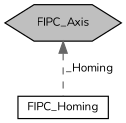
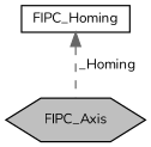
  digraph {
    fontname=Nunito
    node [color=black fontname=Nunito fontsize=10 style=filled]
    n1 [fillcolor=grey75 fontcolor=black height=0.2 label=FIPC_Axis shape=hexagon width=0.4]
    n2 [fillcolor=white height=0.2 label=FIPC_Homing shape=box width=0.4]
-   n1 -> n2 [color=gray40 dir=back fontname=Nunito fontsize=10 label=" _Homing" labelfontname=Helvetica labelfontsize=10 style=dashed]
+   n2 -> n1 [color=gray40 dir=back fontname=Nunito fontsize=10 label=" _Homing" labelfontname=Helvetica labelfontsize=10 style=dashed]
  }
